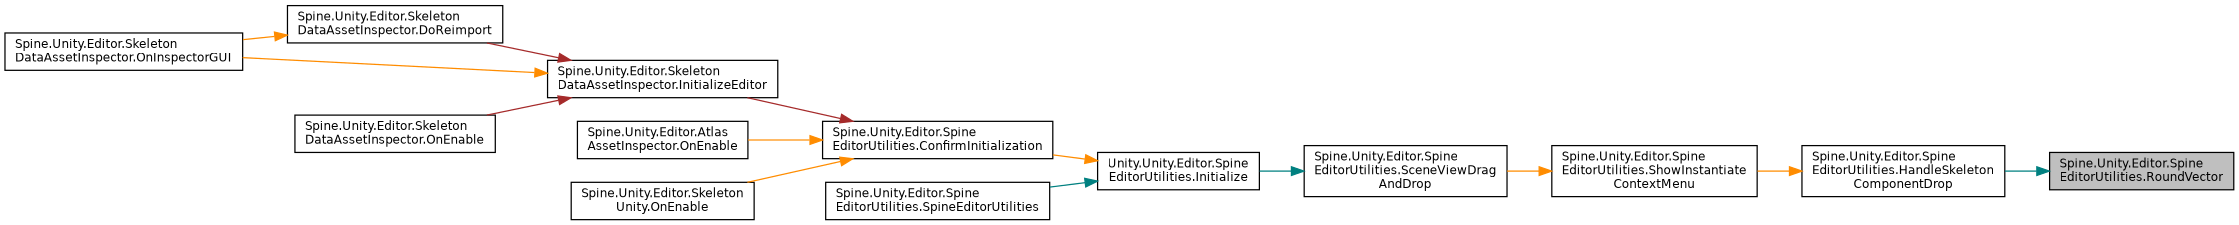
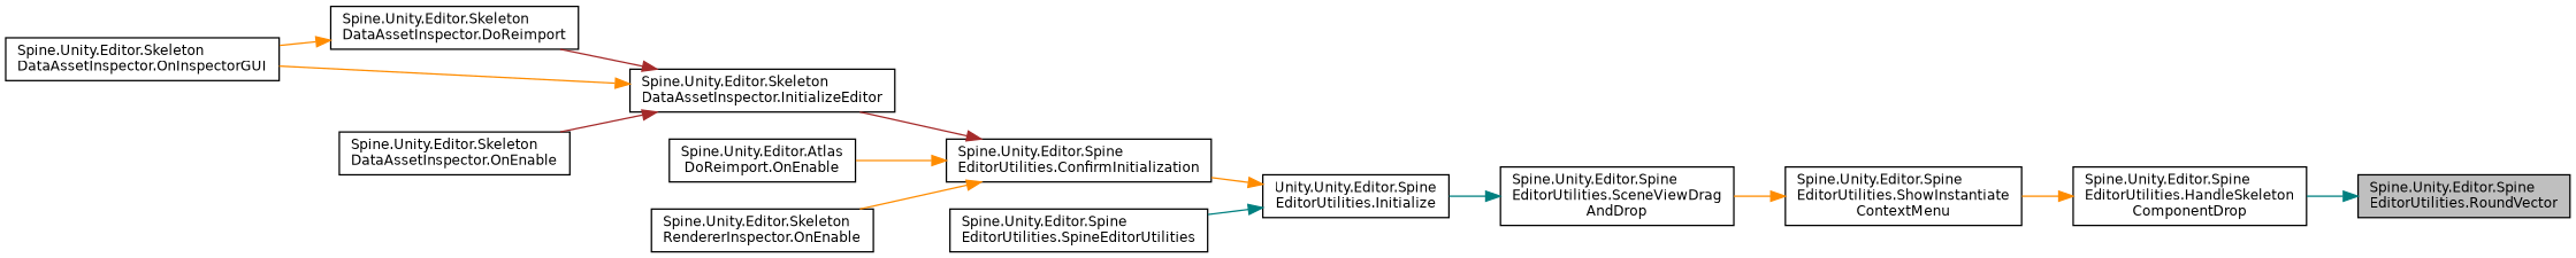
  digraph {
    rankdir=RL
    node [color=black fillcolor=white fontname=Helvetica fontsize=10 shape=record style=filled]
    edge [color=darkorange dir=back fontname=Helvetica fontsize=10 labelfontname=Helvetica labelfontsize=10 style=solid]
    n1 [fillcolor=grey75 fontcolor=black height=0.2 label="Spine.Unity.Editor.Spine\lEditorUtilities.RoundVector" width=0.4]
    n2 [height=0.2 label="Spine.Unity.Editor.Spine\lEditorUtilities.HandleSkeleton\lComponentDrop" width=0.4]
    n3 [height=0.2 label="Spine.Unity.Editor.Spine\lEditorUtilities.ShowInstantiate\lContextMenu" width=0.4]
    n4 [height=0.2 label="Spine.Unity.Editor.Spine\lEditorUtilities.SceneViewDrag\lAndDrop" width=0.4]
    n5 [height=0.2 label="Unity.Unity.Editor.Spine\lEditorUtilities.Initialize" width=0.4]
    n6 [height=0.2 label="Spine.Unity.Editor.Spine\lEditorUtilities.ConfirmInitialization" width=0.4]
    n7 [height=0.2 label="Spine.Unity.Editor.Spine\lEditorUtilities.SpineEditorUtilities" width=0.4]
    n8 [height=0.2 label="Spine.Unity.Editor.Skeleton\lDataAssetInspector.InitializeEditor" width=0.4]
-   n9 [height=0.2 label="Spine.Unity.Editor.Atlas\lAssetInspector.OnEnable" width=0.4]
-   n10 [height=0.2 label="Spine.Unity.Editor.Skeleton\lUnity.OnEnable" width=0.4]
+   n9 [height=0.2 label="Spine.Unity.Editor.Atlas\lDoReimport.OnEnable" width=0.4]
+   n10 [height=0.2 label="Spine.Unity.Editor.Skeleton\lRendererInspector.OnEnable" width=0.4]
    n11 [height=0.2 label="Spine.Unity.Editor.Skeleton\lDataAssetInspector.DoReimport" width=0.4]
    n12 [height=0.2 label="Spine.Unity.Editor.Skeleton\lDataAssetInspector.OnInspectorGUI" width=0.4]
    n13 [height=0.2 label="Spine.Unity.Editor.Skeleton\lDataAssetInspector.OnEnable" width=0.4]
    n1 -> n2 [color=teal]
    n2 -> n3
    n3 -> n4
    n4 -> n5 [color=teal]
    n5 -> n6
    n5 -> n7 [color=teal]
    n6 -> n8 [color=brown]
    n6 -> n9
    n6 -> n10
    n8 -> n11 [color=brown]
    n8 -> n12
    n8 -> n13 [color=brown]
    n11 -> n12
  }
